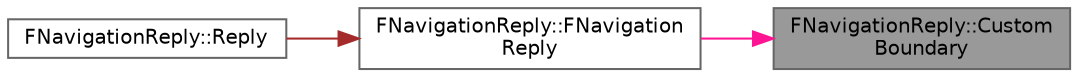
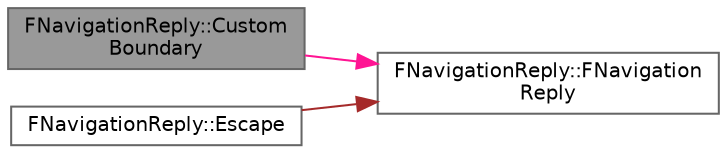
  digraph {
    rankdir=LR
    node [color=grey40 fillcolor=white fontname=Helvetica fontsize=10 shape=box style=filled]
    edge [arrowhead=normal fontname=Helvetica fontsize=10 labelfontname=Helvetica labelfontsize=10 style=solid]
    n1 [color=gray40 fillcolor=grey60 fontcolor=black height=0.2 label="FNavigationReply::Custom\lBoundary" width=0.4]
    n2 [height=0.2 label="FNavigationReply::FNavigation\lReply" width=0.4]
-   n3 [height=0.2 label="FNavigationReply::Reply" width=0.4]
-   n2 -> n1 [color=deeppink]
+   n3 [height=0.2 label="FNavigationReply::Escape" width=0.4]
+   n1 -> n2 [color=deeppink]
    n3 -> n2 [color=brown]
  }
